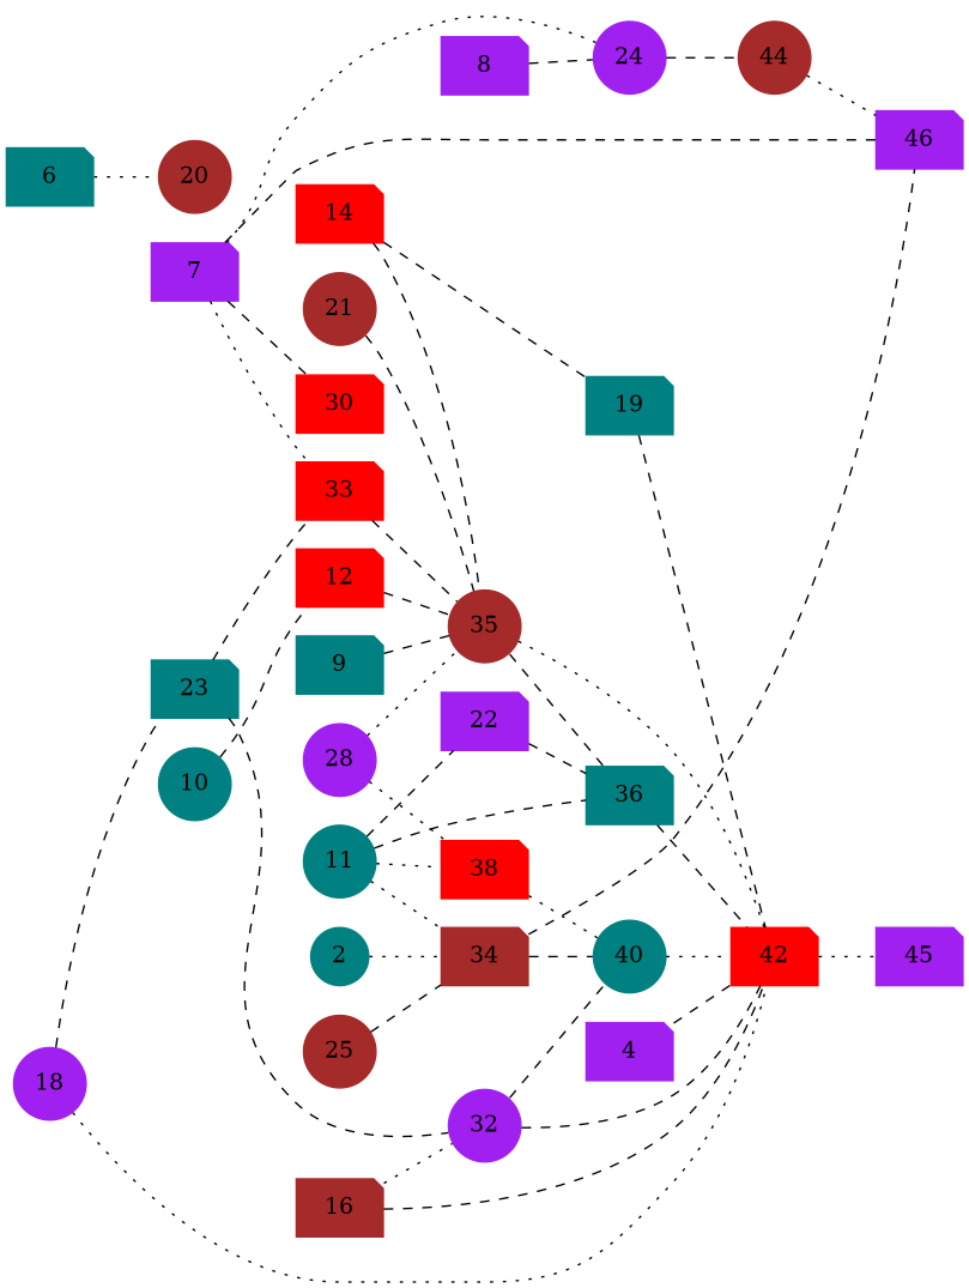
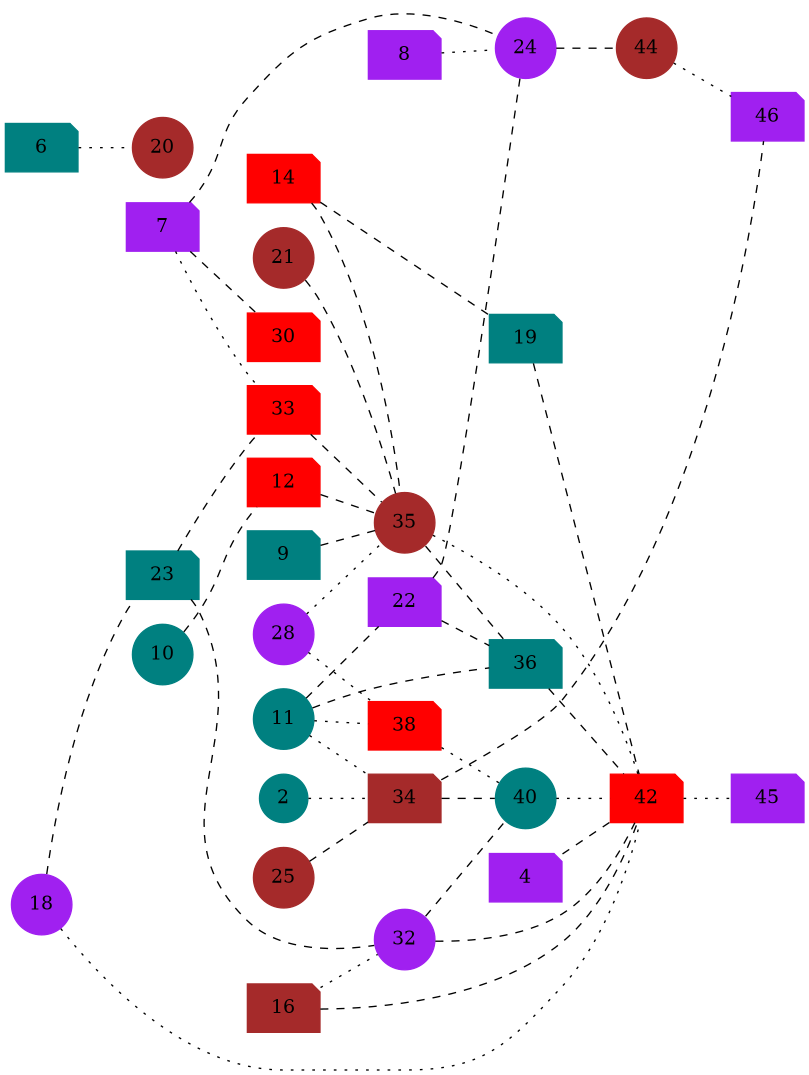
  graph {
    rankdir=LR
    node [color=purple shape=note style=filled]
    edge [style=dashed weight=1.0]
    2 [color=teal shape=circle]
    34 [color=brown]
    46
    40 [color=teal shape=circle]
    42 [color=red]
    4
    45
    33 [color=red]
    35 [color=brown shape=circle]
    6 [color=teal]
    20 [color=brown shape=circle]
    7
    24 [shape=circle]
    30 [color=red]
    18 [shape=circle]
    23 [color=teal]
    44 [color=brown shape=circle]
    8
    9 [color=teal]
    36 [color=teal]
    10 [color=teal shape=circle]
    12 [color=red]
    11 [color=teal shape=circle]
    22
    38 [color=red]
    14 [color=red]
    19 [color=teal]
    16 [color=brown]
    32 [shape=circle]
    21 [color=brown shape=circle]
    25 [color=brown shape=circle]
    28 [shape=circle]
    2 -- 34 [style=dotted]
    34 -- 46
    34 -- 40 [weight=2.0]
    40 -- 42 [style=dotted]
    42 -- 45 [style=dotted]
    4 -- 42
    33 -- 35
    35 -- 42 [style=dotted weight=2.0]
    35 -- 36
    6 -- 20 [style=dotted]
-   7 -- 46
    7 -- 33 [style=dotted]
-   7 -- 24 [style=dotted]
+   7 -- 24
    7 -- 30
    24 -- 44
    18 -- 42 [style=dotted]
    18 -- 23
    23 -- 33
    23 -- 32
    44 -- 46 [style=dotted]
-   8 -- 24
+   8 -- 24 [style=dotted]
    9 -- 35
    36 -- 42
    10 -- 12
    12 -- 35
    11 -- 34 [style=dotted]
    11 -- 36 [weight=2.0]
    11 -- 22
    11 -- 38 [style=dotted]
+   22 -- 24
    22 -- 36
    38 -- 40 [style=dotted]
    14 -- 35
    14 -- 19
    19 -- 42
    16 -- 42
    16 -- 32 [style=dotted]
    32 -- 40
    32 -- 42
    21 -- 35
    25 -- 34
    28 -- 35 [style=dotted]
    28 -- 38 [style=dotted]
  }
